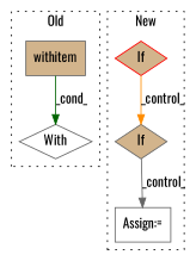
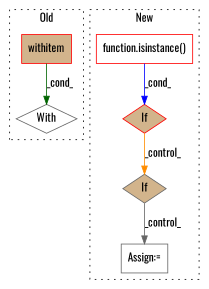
  digraph {
    fontname=Oswald
    node [a=96 color=gray40 fillcolor=white fontname=Oswald l=3 shape=diamond style=filled]
    edge [fontname=Oswald style=solid]
    n1 [a=39 l="5,36" label=With s="7092,7102"]
-   n2 [a=49 fillcolor=tan l=5 label=withitem s=7097 shape=box]
+   n2 [a=49 color=red fillcolor=tan l=5 label=withitem s=7097 shape=box]
+   n3 [a=75 color=red l="11,1" label="function.isinstance()" s="7817,7855" shape=box]
    n4 [color=red fillcolor=tan label=If s=7814]
    n5 [a=68 label="Assign:=" s=8188 shape=box]
    n6 [fillcolor=tan label=If s=8040]
    subgraph cluster_1 {
      label=Old
      style=dotted
      n1
      n2
    }
    subgraph cluster_2 {
      label=New
      style=dotted
+     n3
      n4
      n5
      n6
    }
    n2 -> n1 [color=darkgreen label=_cond_]
+   n3 -> n4 [color=blue label=_cond_]
    n4 -> n6 [color=darkorange label=_control_]
    n6 -> n5 [color=gray40 label=_control_]
  }
